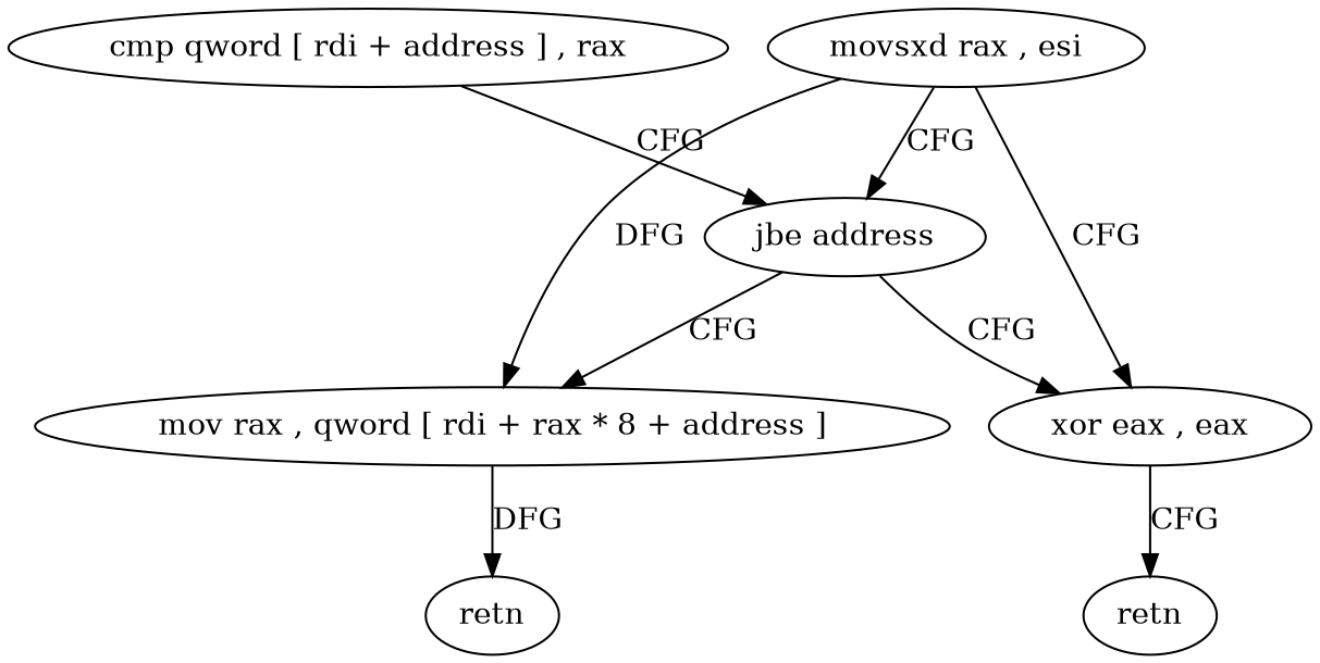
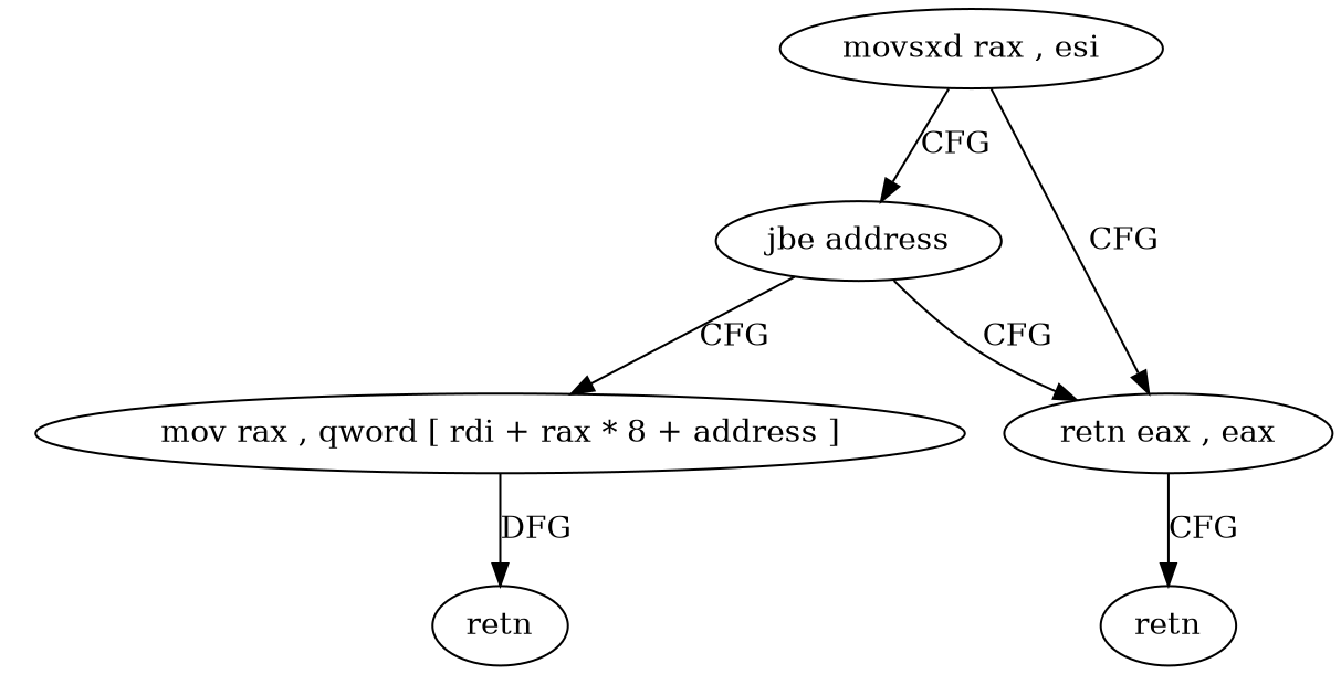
  digraph {
    n1 [label="movsxd rax , esi"]
    n2 [label="jbe address"]
    n3 [label="mov rax , qword [ rdi + rax * 8 + address ]"]
-   n4 [label="xor eax , eax"]
-   n5 [label="cmp qword [ rdi + address ] , rax"]
+   n4 [label="retn eax , eax"]
    n6 [label=retn]
    n7 [label=retn]
    n1 -> n2 [label=CFG]
-   n1 -> n3 [label=DFG]
    n1 -> n4 [label=CFG]
    n2 -> n3 [label=CFG]
    n2 -> n4 [label=CFG]
    n3 -> n6 [label=DFG]
    n4 -> n7 [label=CFG]
-   n5 -> n2 [label=CFG]
  }
